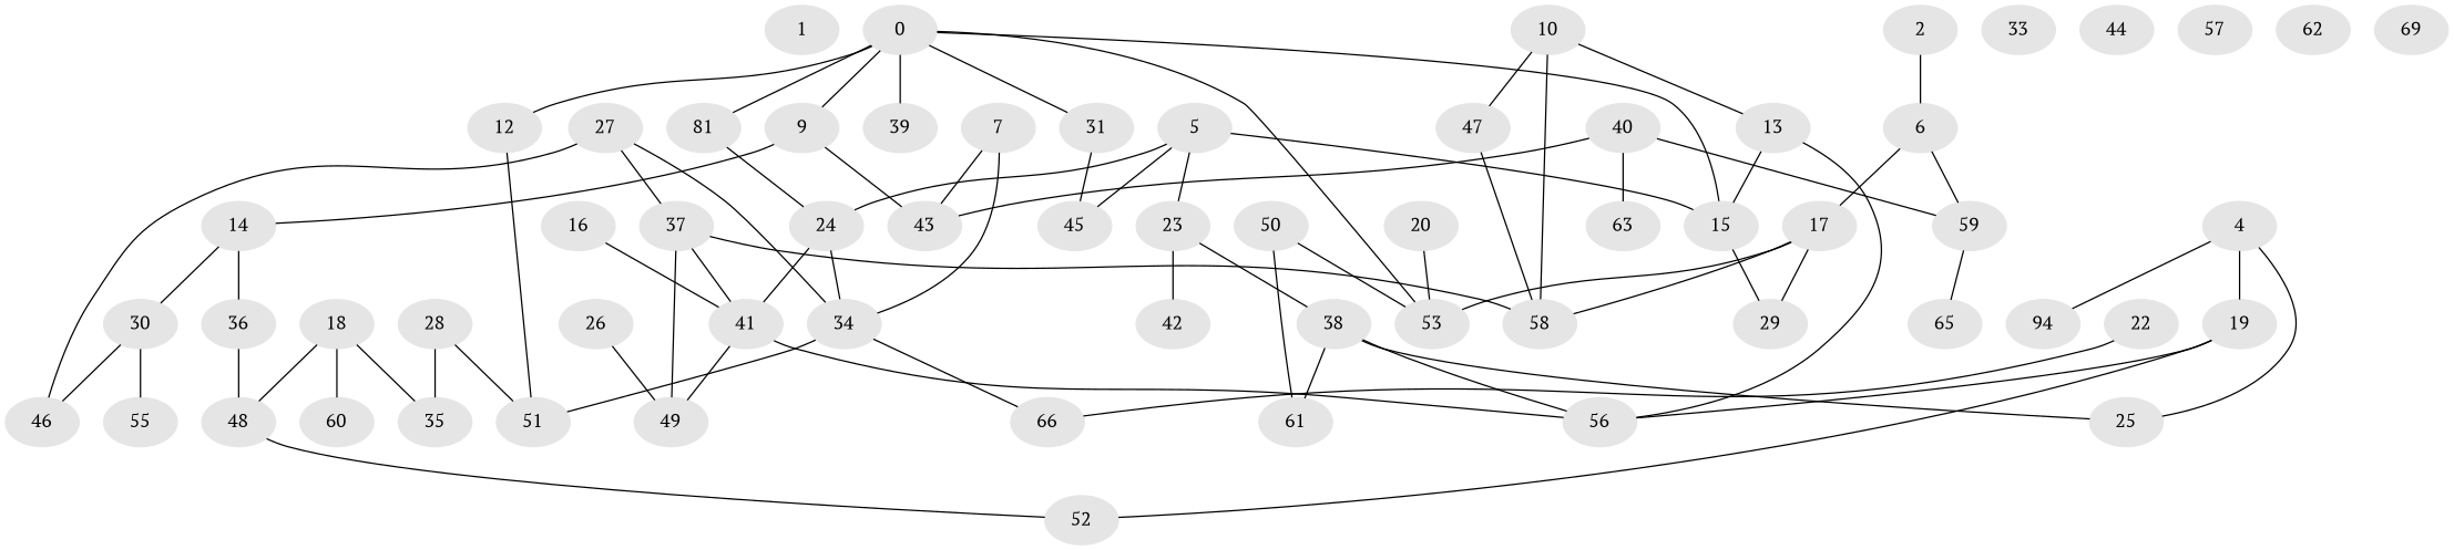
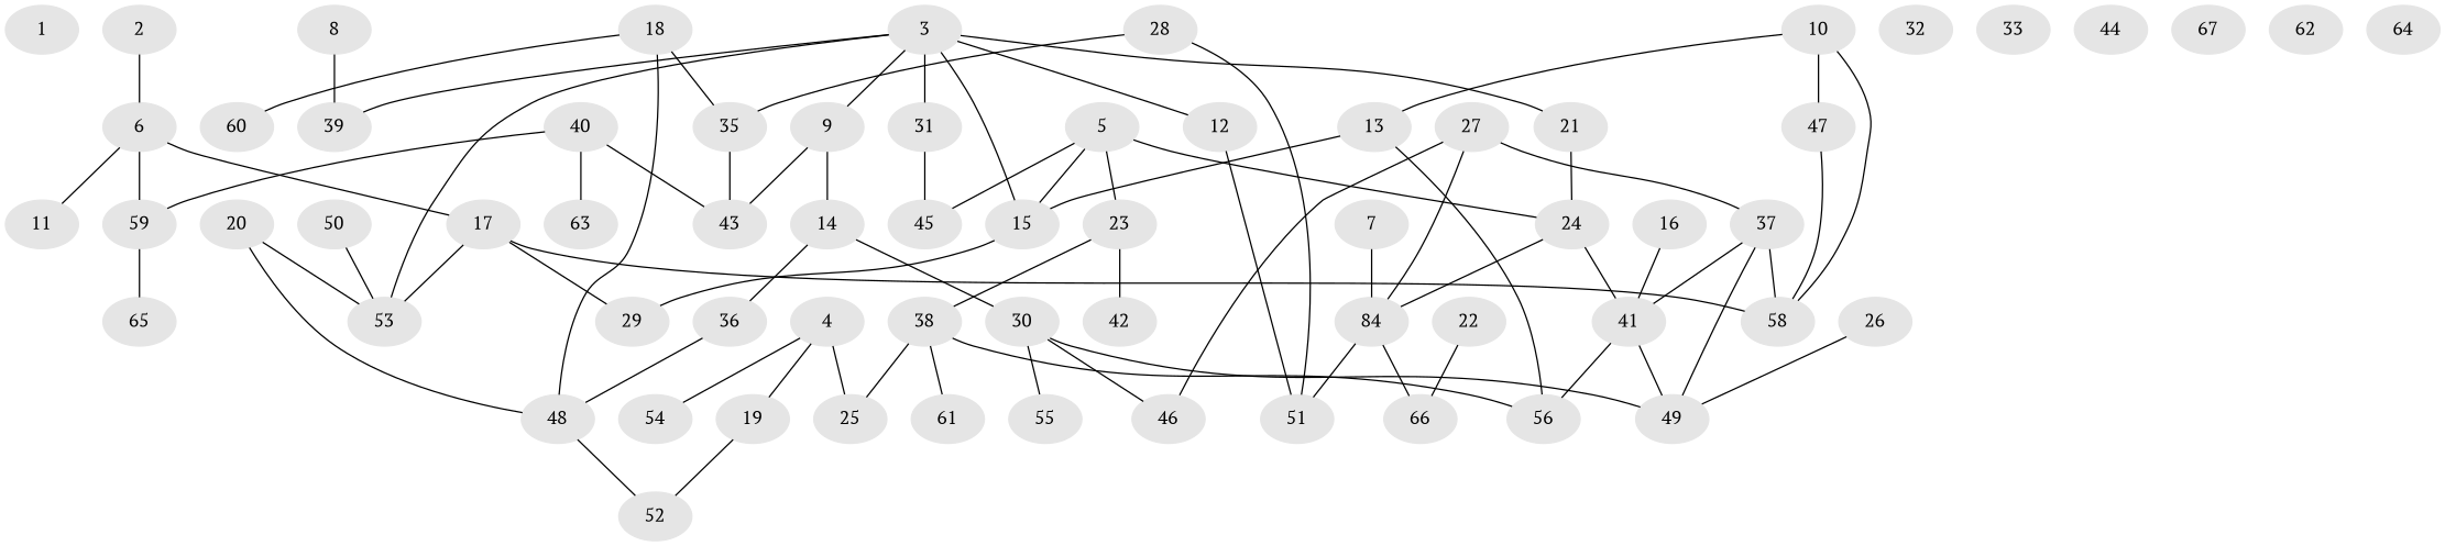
  graph {
    fontname="PT Serif"
    node [color=gray90 fontname="PT Serif" style=filled]
    edge [fontname="PT Serif"]
    1
    2
    6
+   11
    17
    59
-   3 [label=0]
+   3
    9
    12
    15
-   21 [label=81]
+   21
    31
    39
    53
    14
    43
    51
    29
    24
    45
    4
    19
    25
-   54 [label=94]
+   54
    56
    52
    5
    23
    38
    42
-   34
+   34 [label=84]
    41
    58
    65
    7
    66
+   8
    30
    36
    10
    13
    47
    49
    46
    55
    48
    16
    18
    35
    60
    20
    22
    61
    26
    27
    37
    28
+   32
    33
    40
    63
    44
    50
-   57
+   57 [label=67]
    62
-   64 [label=69]
+   64
    2 -- 6
+   6 -- 11
    6 -- 17
    6 -- 59
    17 -- 53
    17 -- 29
    17 -- 58
    59 -- 65
    3 -- 9
    3 -- 12
    3 -- 15
    3 -- 21
    3 -- 31
    3 -- 39
    3 -- 53
    9 -- 14
    9 -- 43
    12 -- 51
    15 -- 29
    21 -- 24
    31 -- 45
    14 -- 30
    14 -- 36
    24 -- 34
    24 -- 41
    4 -- 19
    4 -- 25
    4 -- 54
-   19 -- 56
    19 -- 52
    5 -- 15
    5 -- 24
    5 -- 45
    5 -- 23
    23 -- 38
    23 -- 42
    38 -- 25
    38 -- 56
    38 -- 61
    34 -- 51
    34 -- 66
    41 -- 56
    41 -- 49
    7 -- 34
+   8 -- 39
+   30 -- 49
    30 -- 46
    30 -- 55
    36 -- 48
    10 -- 58
    10 -- 13
    10 -- 47
    13 -- 15
    13 -- 56
    47 -- 58
    48 -- 52
    16 -- 41
    18 -- 48
    18 -- 35
    18 -- 60
-   7 -- 43
+   35 -- 43
    20 -- 53
+   20 -- 48
    22 -- 66
    26 -- 49
    27 -- 34
    27 -- 46
    27 -- 37
    37 -- 41
    37 -- 58
    37 -- 49
    28 -- 51
    28 -- 35
    40 -- 59
    40 -- 43
    40 -- 63
    50 -- 53
-   50 -- 61
  }
